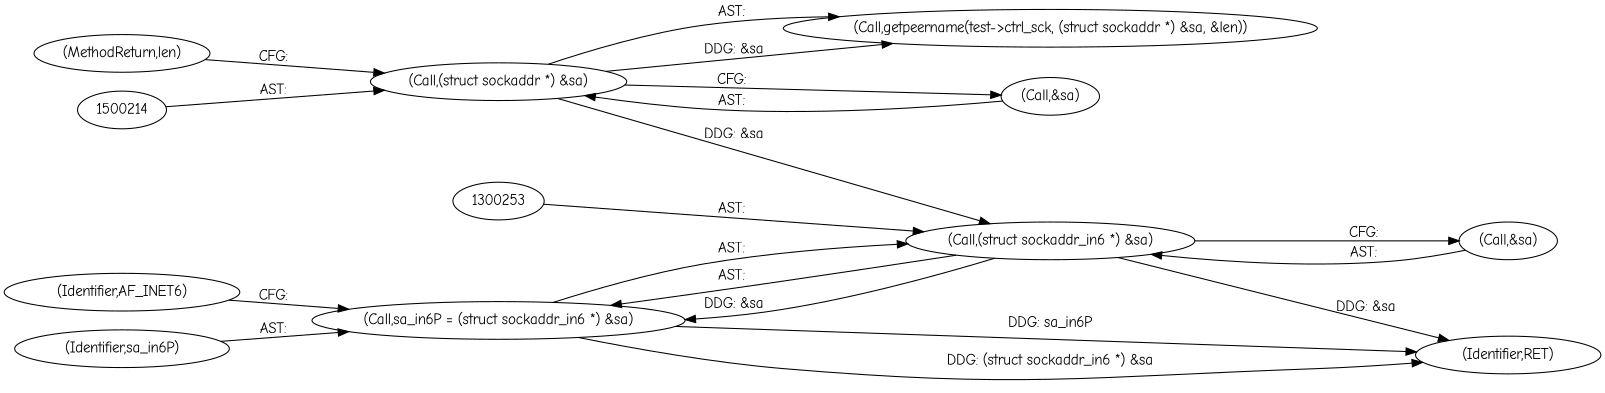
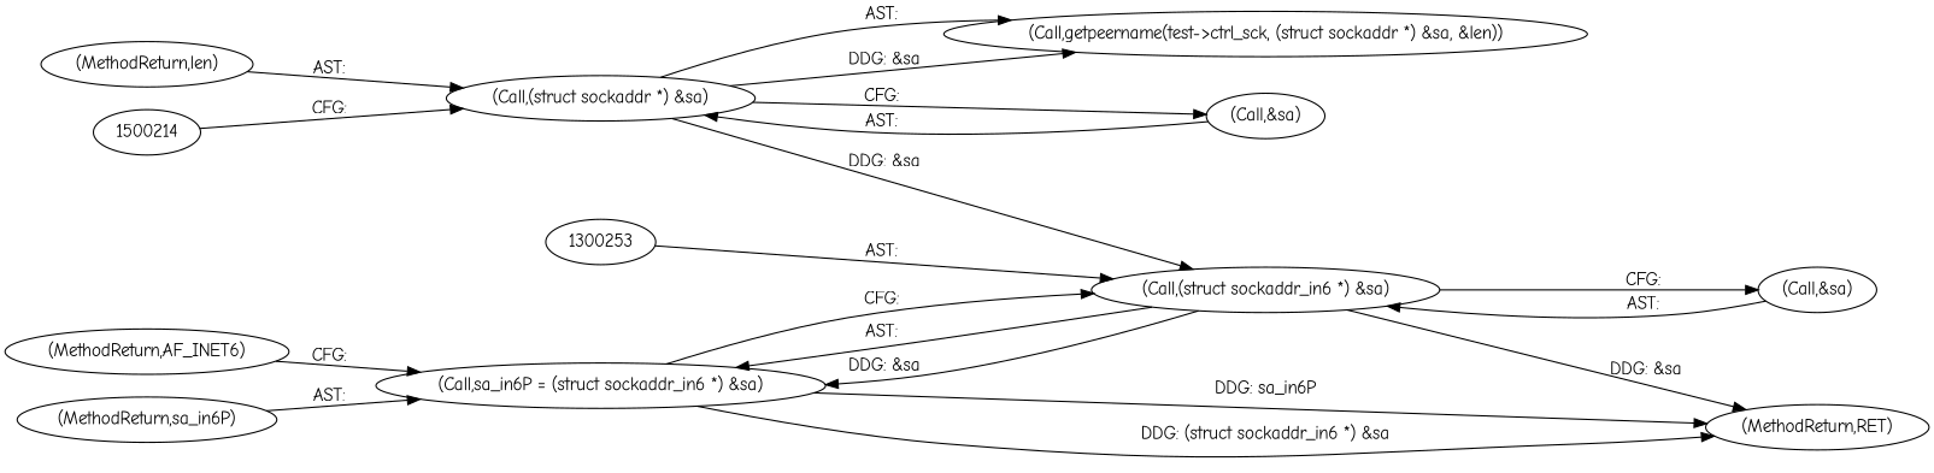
  digraph {
    fontname="Comic Neue"
    rankdir=LR
    node [fontname="Comic Neue"]
    edge [fontname="Comic Neue"]
    n1 [label="(Call,sa_in6P = (struct sockaddr_in6 *) &sa)"]
    n2 [label="(Call,(struct sockaddr_in6 *) &sa)"]
-   n3 [label="(Identifier,RET)"]
+   n3 [label="(MethodReturn,RET)"]
    n4 [label="(Call,&sa)"]
    n5 [label="(Call,(struct sockaddr *) &sa)"]
    n6 [label="(Call,getpeername(test->ctrl_sck, (struct sockaddr *) &sa, &len))"]
    n7 [label="(Call,&sa)"]
-   n8 [label="(Identifier,AF_INET6)"]
-   n9 [label="(Identifier,sa_in6P)"]
+   n8 [label="(MethodReturn,AF_INET6)"]
+   n9 [label="(MethodReturn,sa_in6P)"]
    n10 [label="(MethodReturn,len)"]
    n11 [label=1300253]
    n12 [label=1500214]
-   n1 -> n2 [label="AST: "]
+   n1 -> n2 [label="CFG: "]
    n1 -> n3 [label="DDG: sa_in6P"]
    n1 -> n3 [label="DDG: (struct sockaddr_in6 *) &sa"]
    n2 -> n1 [label="AST: "]
    n2 -> n1 [label="DDG: &sa"]
    n2 -> n3 [label="DDG: &sa"]
    n2 -> n4 [label="CFG: "]
    n4 -> n2 [label="AST: "]
    n5 -> n2 [label="DDG: &sa"]
    n5 -> n6 [label="AST: "]
    n5 -> n6 [label="DDG: &sa"]
    n5 -> n7 [label="CFG: "]
    n7 -> n5 [label="AST: "]
    n8 -> n1 [label="CFG: "]
    n9 -> n1 [label="AST: "]
-   n10 -> n5 [label="CFG: "]
+   n10 -> n5 [label="AST: "]
    n11 -> n2 [label="AST: "]
-   n12 -> n5 [label="AST: "]
+   n12 -> n5 [label="CFG: "]
  }
